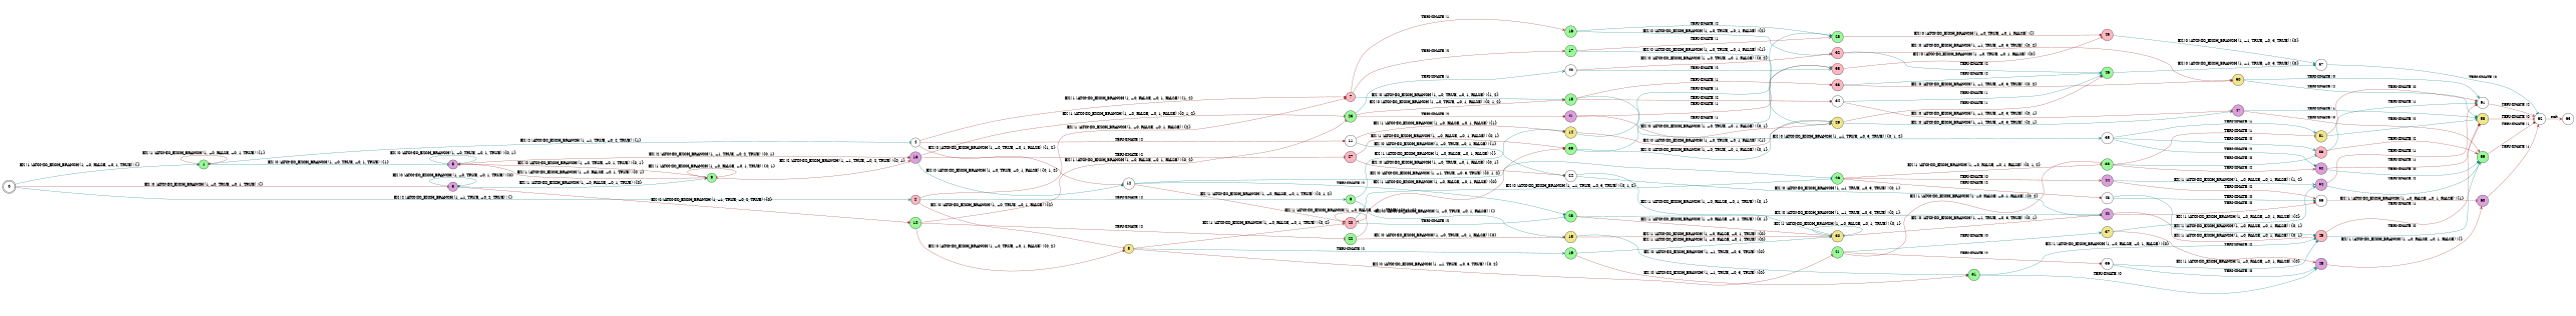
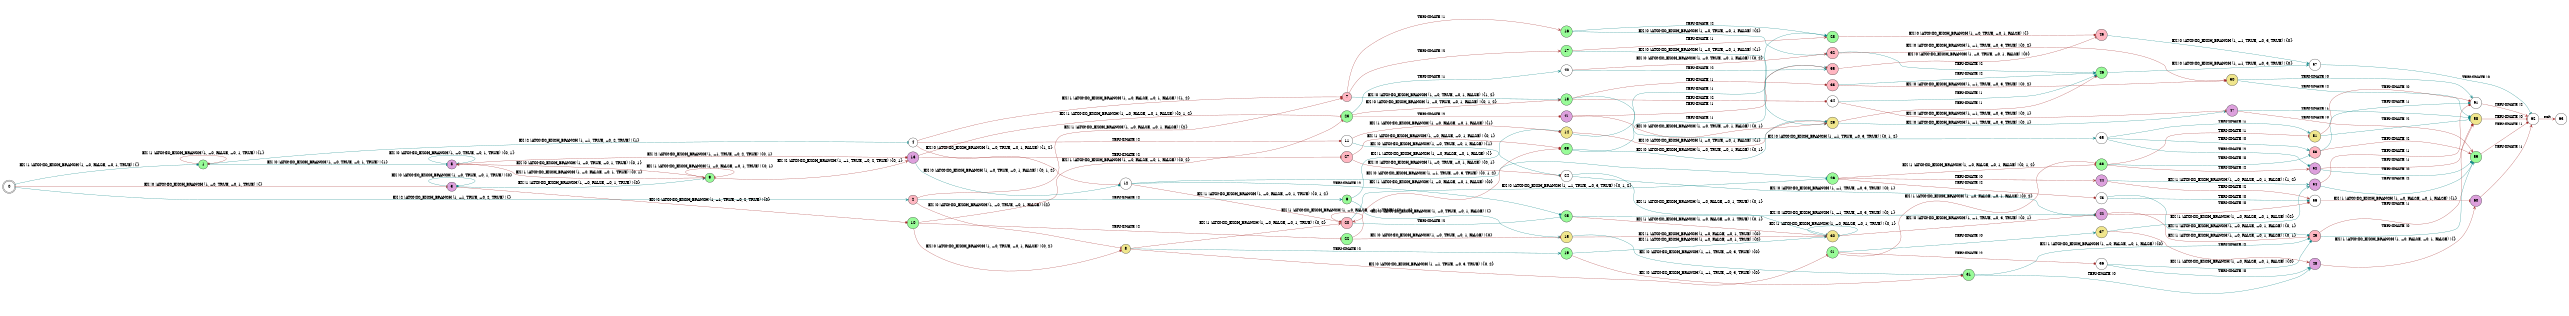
  digraph {
    rankdir=LR
    node [fillcolor=palegreen shape=circle style=filled]
    edge [arrowhead=vee color=brown]
    0 [fillcolor=white peripheries=2]
    1
    2 [fillcolor=lightpink]
    3 [fillcolor=plum]
    4 [fillcolor=white]
    5 [fillcolor=plum]
    6
    7 [fillcolor=lightpink]
    8 [fillcolor=khaki]
    9
    10
    11 [fillcolor=white]
    12 [fillcolor=white]
    13 [fillcolor=plum]
    14 [fillcolor=khaki]
    15 [fillcolor=khaki]
    16
    17
    18
    19
    20 [fillcolor=lightpink]
    21
    22
    23
    24 [fillcolor=white]
    25
    26
    27 [fillcolor=lightpink]
    28
    29 [fillcolor=khaki]
    30 [fillcolor=khaki]
    31
    32 [fillcolor=lightpink]
    33 [fillcolor=lightpink]
    34 [fillcolor=white]
    35 [fillcolor=white]
    36 [fillcolor=white]
    37 [fillcolor=khaki]
    38
    39
    40 [fillcolor=white]
    41 [fillcolor=plum]
    42 [fillcolor=plum]
    43 [fillcolor=white]
    44 [fillcolor=plum]
    45 [fillcolor=lightpink]
    46
    47 [fillcolor=plum]
    48 [fillcolor=plum]
    49 [fillcolor=lightpink]
    50 [fillcolor=khaki]
    51 [fillcolor=khaki]
    52 [fillcolor=plum]
    53 [fillcolor=lightpink]
    54 [fillcolor=plum]
    55 [fillcolor=lightpink]
    56 [fillcolor=white]
    57 [fillcolor=white]
    58 [fillcolor=khaki]
    59
    60 [fillcolor=plum]
    61 [fillcolor=white]
    62 [fillcolor=white]
    63 [fillcolor=white]
    0 -> 1 [arrowhead=dot color=teal label="EX !1 !ATOMIC_EXCH_BRANCH (1, +0, FALSE, +0, 1, TRUE) !{}"]
    0 -> 2 [color=teal label="EX !2 !ATOMIC_EXCH_BRANCH (1, +1, TRUE, +0, 2, TRUE) !{}"]
    0 -> 3 [arrowhead=tee label="EX !0 !ATOMIC_EXCH_BRANCH (1, +0, TRUE, +0, 1, TRUE) !{}"]
    1 -> 1 [arrowhead=dot label="EX !1 !ATOMIC_EXCH_BRANCH (1, +0, FALSE, +0, 1, TRUE) !{1}"]
    1 -> 4 [arrowhead=tee color=teal label="EX !2 !ATOMIC_EXCH_BRANCH (1, +1, TRUE, +0, 2, TRUE) !{1}"]
    1 -> 5 [arrowhead=tee color=teal label="EX !0 !ATOMIC_EXCH_BRANCH (1, +0, TRUE, +0, 1, TRUE) !{1}"]
    2 -> 6 [color=teal label="TERMINATE !2"]
    2 -> 7 [arrowhead=dot label="EX !1 !ATOMIC_EXCH_BRANCH (1, +0, FALSE, +0, 1, FALSE) !{2}"]
    2 -> 8 [arrowhead=tee label="EX !0 !ATOMIC_EXCH_BRANCH (1, +0, TRUE, +0, 1, FALSE) !{2}"]
    3 -> 3 [arrowhead=dot color=teal label="EX !0 !ATOMIC_EXCH_BRANCH (1, +0, TRUE, +0, 1, TRUE) !{0}"]
    3 -> 9 [color=teal label="EX !1 !ATOMIC_EXCH_BRANCH (1, +0, FALSE, +0, 1, TRUE) !{0}"]
    3 -> 10 [arrowhead=dot label="EX !2 !ATOMIC_EXCH_BRANCH (1, +1, TRUE, +0, 2, TRUE) !{0}"]
    4 -> 7 [arrowhead=dot label="EX !1 !ATOMIC_EXCH_BRANCH (1, +0, FALSE, +0, 1, FALSE) !{1, 2}"]
    4 -> 11 [arrowhead=dot label="TERMINATE !2"]
    4 -> 12 [arrowhead=tee label="EX !0 !ATOMIC_EXCH_BRANCH (1, +0, TRUE, +0, 1, FALSE) !{1, 2}"]
    5 -> 5 [color=teal label="EX !0 !ATOMIC_EXCH_BRANCH (1, +0, TRUE, +0, 1, TRUE) !{0, 1}"]
    5 -> 9 [label="EX !1 !ATOMIC_EXCH_BRANCH (1, +0, FALSE, +0, 1, TRUE) !{0, 1}"]
    5 -> 13 [arrowhead=dot label="EX !2 !ATOMIC_EXCH_BRANCH (1, +1, TRUE, +0, 2, TRUE) !{0, 1}"]
    6 -> 14 [arrowhead=dot color=teal label="EX !1 !ATOMIC_EXCH_BRANCH (1, +0, FALSE, +0, 1, FALSE) !{}"]
    6 -> 15 [color=teal label="EX !0 !ATOMIC_EXCH_BRANCH (1, +0, TRUE, +0, 1, FALSE) !{}"]
    7 -> 16 [label="TERMINATE !1"]
    7 -> 17 [label="TERMINATE !2"]
    7 -> 18 [color=teal label="EX !0 !ATOMIC_EXCH_BRANCH (1, +0, TRUE, +0, 1, FALSE) !{1, 2}"]
    8 -> 19 [color=teal label="TERMINATE !2"]
    8 -> 20 [label="EX !1 !ATOMIC_EXCH_BRANCH (1, +0, FALSE, +0, 1, TRUE) !{0, 2}"]
    8 -> 21 [arrowhead=tee label="EX !0 !ATOMIC_EXCH_BRANCH (1, +1, TRUE, +0, 3, TRUE) !{0, 2}"]
    9 -> 5 [label="EX !0 !ATOMIC_EXCH_BRANCH (1, +0, TRUE, +0, 1, TRUE) !{0, 1}"]
    9 -> 9 [arrowhead=tee label="EX !1 !ATOMIC_EXCH_BRANCH (1, +0, FALSE, +0, 1, TRUE) !{0, 1}"]
    9 -> 13 [label="EX !2 !ATOMIC_EXCH_BRANCH (1, +1, TRUE, +0, 2, TRUE) !{0, 1}"]
    10 -> 8 [arrowhead=dot label="EX !0 !ATOMIC_EXCH_BRANCH (1, +0, TRUE, +0, 1, FALSE) !{0, 2}"]
    10 -> 22 [arrowhead=tee label="TERMINATE !2"]
    10 -> 23 [arrowhead=tee label="EX !1 !ATOMIC_EXCH_BRANCH (1, +0, FALSE, +0, 1, FALSE) !{0, 2}"]
    11 -> 14 [arrowhead=dot label="EX !1 !ATOMIC_EXCH_BRANCH (1, +0, FALSE, +0, 1, FALSE) !{1}"]
    11 -> 24 [arrowhead=dot color=teal label="EX !0 !ATOMIC_EXCH_BRANCH (1, +0, TRUE, +0, 1, FALSE) !{1}"]
    12 -> 20 [arrowhead=dot label="EX !1 !ATOMIC_EXCH_BRANCH (1, +0, FALSE, +0, 1, TRUE) !{0, 1, 2}"]
    12 -> 25 [arrowhead=dot color=teal label="TERMINATE !2"]
    12 -> 26 [arrowhead=tee color=teal label="EX !0 !ATOMIC_EXCH_BRANCH (1, +1, TRUE, +0, 3, TRUE) !{0, 1, 2}"]
    13 -> 12 [arrowhead=dot color=teal label="EX !0 !ATOMIC_EXCH_BRANCH (1, +0, TRUE, +0, 1, FALSE) !{0, 1, 2}"]
    13 -> 23 [arrowhead=tee label="EX !1 !ATOMIC_EXCH_BRANCH (1, +0, FALSE, +0, 1, FALSE) !{0, 1, 2}"]
    13 -> 27 [arrowhead=tee label="TERMINATE !2"]
    14 -> 28 [color=teal label="TERMINATE !1"]
    14 -> 29 [arrowhead=tee label="EX !0 !ATOMIC_EXCH_BRANCH (1, +0, TRUE, +0, 1, FALSE) !{1}"]
    15 -> 30 [arrowhead=dot label="EX !1 !ATOMIC_EXCH_BRANCH (1, +0, FALSE, +0, 1, TRUE) !{0}"]
    15 -> 31 [arrowhead=dot color=teal label="EX !0 !ATOMIC_EXCH_BRANCH (1, +1, TRUE, +0, 3, TRUE) !{0}"]
    16 -> 28 [arrowhead=dot color=teal label="TERMINATE !2"]
    16 -> 32 [arrowhead=tee color=teal label="EX !0 !ATOMIC_EXCH_BRANCH (1, +0, TRUE, +0, 1, FALSE) !{2}"]
    17 -> 28 [label="TERMINATE !1"]
    17 -> 29 [color=teal label="EX !0 !ATOMIC_EXCH_BRANCH (1, +0, TRUE, +0, 1, FALSE) !{1}"]
    18 -> 33 [arrowhead=dot label="TERMINATE !1"]
    18 -> 34 [arrowhead=dot label="TERMINATE !2"]
    18 -> 35 [color=teal label="EX !0 !ATOMIC_EXCH_BRANCH (1, +1, TRUE, +0, 3, TRUE) !{0, 1, 2}"]
    19 -> 30 [color=teal label="EX !1 !ATOMIC_EXCH_BRANCH (1, +0, FALSE, +0, 1, TRUE) !{0}"]
    19 -> 31 [arrowhead=dot label="EX !0 !ATOMIC_EXCH_BRANCH (1, +1, TRUE, +0, 3, TRUE) !{0}"]
    20 -> 20 [label="EX !1 !ATOMIC_EXCH_BRANCH (1, +0, FALSE, +0, 1, TRUE) !{0, 1, 2}"]
    20 -> 25 [arrowhead=tee color=teal label="TERMINATE !2"]
    20 -> 26 [arrowhead=tee color=teal label="EX !0 !ATOMIC_EXCH_BRANCH (1, +1, TRUE, +0, 3, TRUE) !{0, 1, 2}"]
    21 -> 36 [arrowhead=dot label="TERMINATE !2"]
    21 -> 37 [color=teal label="TERMINATE !0"]
    21 -> 38 [arrowhead=tee label="EX !1 !ATOMIC_EXCH_BRANCH (1, +0, FALSE, +0, 1, FALSE) !{0, 2}"]
    22 -> 15 [arrowhead=tee label="EX !0 !ATOMIC_EXCH_BRANCH (1, +0, TRUE, +0, 1, FALSE) !{0}"]
    22 -> 39 [arrowhead=dot label="EX !1 !ATOMIC_EXCH_BRANCH (1, +0, FALSE, +0, 1, FALSE) !{0}"]
    23 -> 18 [label="EX !0 !ATOMIC_EXCH_BRANCH (1, +0, TRUE, +0, 1, FALSE) !{0, 1, 2}"]
    23 -> 40 [color=teal label="TERMINATE !1"]
    23 -> 41 [arrowhead=dot label="TERMINATE !2"]
    24 -> 30 [arrowhead=tee color=teal label="EX !1 !ATOMIC_EXCH_BRANCH (1, +0, FALSE, +0, 1, TRUE) !{0, 1}"]
    24 -> 42 [arrowhead=dot color=teal label="EX !0 !ATOMIC_EXCH_BRANCH (1, +1, TRUE, +0, 3, TRUE) !{0, 1}"]
    25 -> 30 [arrowhead=tee label="EX !1 !ATOMIC_EXCH_BRANCH (1, +0, FALSE, +0, 1, TRUE) !{0, 1}"]
    25 -> 42 [arrowhead=tee color=teal label="EX !0 !ATOMIC_EXCH_BRANCH (1, +1, TRUE, +0, 3, TRUE) !{0, 1}"]
    26 -> 38 [arrowhead=tee label="EX !1 !ATOMIC_EXCH_BRANCH (1, +0, FALSE, +0, 1, FALSE) !{0, 1, 2}"]
    26 -> 43 [arrowhead=dot label="TERMINATE !2"]
    26 -> 44 [label="TERMINATE !0"]
    27 -> 24 [arrowhead=tee label="EX !0 !ATOMIC_EXCH_BRANCH (1, +0, TRUE, +0, 1, FALSE) !{0, 1}"]
    27 -> 39 [arrowhead=dot label="EX !1 !ATOMIC_EXCH_BRANCH (1, +0, FALSE, +0, 1, FALSE) !{0, 1}"]
    28 -> 45 [arrowhead=dot label="EX !0 !ATOMIC_EXCH_BRANCH (1, +0, TRUE, +0, 1, FALSE) !{}"]
    29 -> 46 [arrowhead=dot label="TERMINATE !1"]
    29 -> 47 [color=teal label="EX !0 !ATOMIC_EXCH_BRANCH (1, +1, TRUE, +0, 3, TRUE) !{0, 1}"]
    30 -> 30 [arrowhead=tee color=teal label="EX !1 !ATOMIC_EXCH_BRANCH (1, +0, FALSE, +0, 1, TRUE) !{0, 1}"]
    30 -> 42 [arrowhead=tee label="EX !0 !ATOMIC_EXCH_BRANCH (1, +1, TRUE, +0, 3, TRUE) !{0, 1}"]
    31 -> 48 [color=teal label="TERMINATE !0"]
    31 -> 49 [arrowhead=dot color=teal label="EX !1 !ATOMIC_EXCH_BRANCH (1, +0, FALSE, +0, 1, FALSE) !{0}"]
-   32 -> 46 [arrowhead=tee color=teal label="TERMINATE !2"]
+   32 -> 46 [color=teal label="TERMINATE !2"]
    32 -> 50 [arrowhead=dot label="EX !0 !ATOMIC_EXCH_BRANCH (1, +1, TRUE, +0, 3, TRUE) !{0, 2}"]
    33 -> 46 [color=teal label="TERMINATE !2"]
    33 -> 50 [label="EX !0 !ATOMIC_EXCH_BRANCH (1, +1, TRUE, +0, 3, TRUE) !{0, 2}"]
    34 -> 46 [arrowhead=dot color=teal label="TERMINATE !1"]
    34 -> 47 [arrowhead=tee label="EX !0 !ATOMIC_EXCH_BRANCH (1, +1, TRUE, +0, 3, TRUE) !{0, 1}"]
    35 -> 51 [color=teal label="TERMINATE !1"]
    35 -> 52 [arrowhead=dot color=teal label="TERMINATE !2"]
    35 -> 53 [color=teal label="TERMINATE !0"]
    36 -> 48 [color=teal label="TERMINATE !0"]
    36 -> 49 [arrowhead=dot color=teal label="EX !1 !ATOMIC_EXCH_BRANCH (1, +0, FALSE, +0, 1, FALSE) !{0}"]
    37 -> 48 [label="TERMINATE !2"]
    37 -> 54 [color=teal label="EX !1 !ATOMIC_EXCH_BRANCH (1, +0, FALSE, +0, 1, FALSE) !{2}"]
    38 -> 51 [arrowhead=tee label="TERMINATE !1"]
    38 -> 52 [label="TERMINATE !2"]
    38 -> 53 [arrowhead=tee color=teal label="TERMINATE !0"]
    39 -> 29 [arrowhead=dot color=teal label="EX !0 !ATOMIC_EXCH_BRANCH (1, +0, TRUE, +0, 1, FALSE) !{0, 1}"]
    39 -> 55 [color=teal label="TERMINATE !1"]
    40 -> 32 [label="EX !0 !ATOMIC_EXCH_BRANCH (1, +0, TRUE, +0, 1, FALSE) !{0, 2}"]
    40 -> 55 [color=teal label="TERMINATE !2"]
    41 -> 29 [label="EX !0 !ATOMIC_EXCH_BRANCH (1, +0, TRUE, +0, 1, FALSE) !{0, 1}"]
    41 -> 55 [arrowhead=tee label="TERMINATE !1"]
    42 -> 49 [arrowhead=tee label="EX !1 !ATOMIC_EXCH_BRANCH (1, +0, FALSE, +0, 1, FALSE) !{0, 1}"]
    42 -> 56 [arrowhead=dot label="TERMINATE !0"]
    43 -> 49 [arrowhead=dot color=teal label="EX !1 !ATOMIC_EXCH_BRANCH (1, +0, FALSE, +0, 1, FALSE) !{0, 1}"]
    43 -> 56 [arrowhead=dot color=teal label="TERMINATE !0"]
    44 -> 54 [color=teal label="EX !1 !ATOMIC_EXCH_BRANCH (1, +0, FALSE, +0, 1, FALSE) !{1, 2}"]
    44 -> 56 [label="TERMINATE !2"]
    45 -> 57 [color=teal label="EX !0 !ATOMIC_EXCH_BRANCH (1, +1, TRUE, +0, 3, TRUE) !{0}"]
-   46 -> 57 [arrowhead=dot color=teal label="EX !0 !ATOMIC_EXCH_BRANCH (1, +1, TRUE, +0, 3, TRUE) !{0}"]
+   46 -> 57 [color=teal label="EX !0 !ATOMIC_EXCH_BRANCH (1, +1, TRUE, +0, 3, TRUE) !{0}"]
    47 -> 58 [arrowhead=dot color=teal label="TERMINATE !1"]
    47 -> 59 [label="TERMINATE !0"]
    48 -> 60 [label="EX !1 !ATOMIC_EXCH_BRANCH (1, +0, FALSE, +0, 1, FALSE) !{}"]
    49 -> 58 [arrowhead=dot label="TERMINATE !1"]
    49 -> 59 [color=teal label="TERMINATE !0"]
    50 -> 58 [arrowhead=dot color=teal label="TERMINATE !2"]
    50 -> 61 [color=teal label="TERMINATE !0"]
    51 -> 58 [arrowhead=tee color=teal label="TERMINATE !2"]
    51 -> 61 [arrowhead=dot label="TERMINATE !0"]
    52 -> 58 [label="TERMINATE !1"]
    52 -> 59 [arrowhead=dot color=teal label="TERMINATE !0"]
    53 -> 59 [label="TERMINATE !2"]
    53 -> 61 [arrowhead=dot color=teal label="TERMINATE !1"]
    54 -> 59 [arrowhead=tee color=teal label="TERMINATE !2"]
    54 -> 61 [arrowhead=dot label="TERMINATE !1"]
    55 -> 45 [arrowhead=tee label="EX !0 !ATOMIC_EXCH_BRANCH (1, +0, TRUE, +0, 1, FALSE) !{0}"]
    56 -> 60 [arrowhead=tee label="EX !1 !ATOMIC_EXCH_BRANCH (1, +0, FALSE, +0, 1, FALSE) !{1}"]
    57 -> 62 [arrowhead=tee color=teal label="TERMINATE !0"]
    58 -> 62 [arrowhead=tee label="TERMINATE !0"]
    59 -> 62 [arrowhead=dot label="TERMINATE !1"]
    60 -> 62 [label="TERMINATE !1"]
    61 -> 62 [label="TERMINATE !2"]
    62 -> 63 [label=exit]
  }
